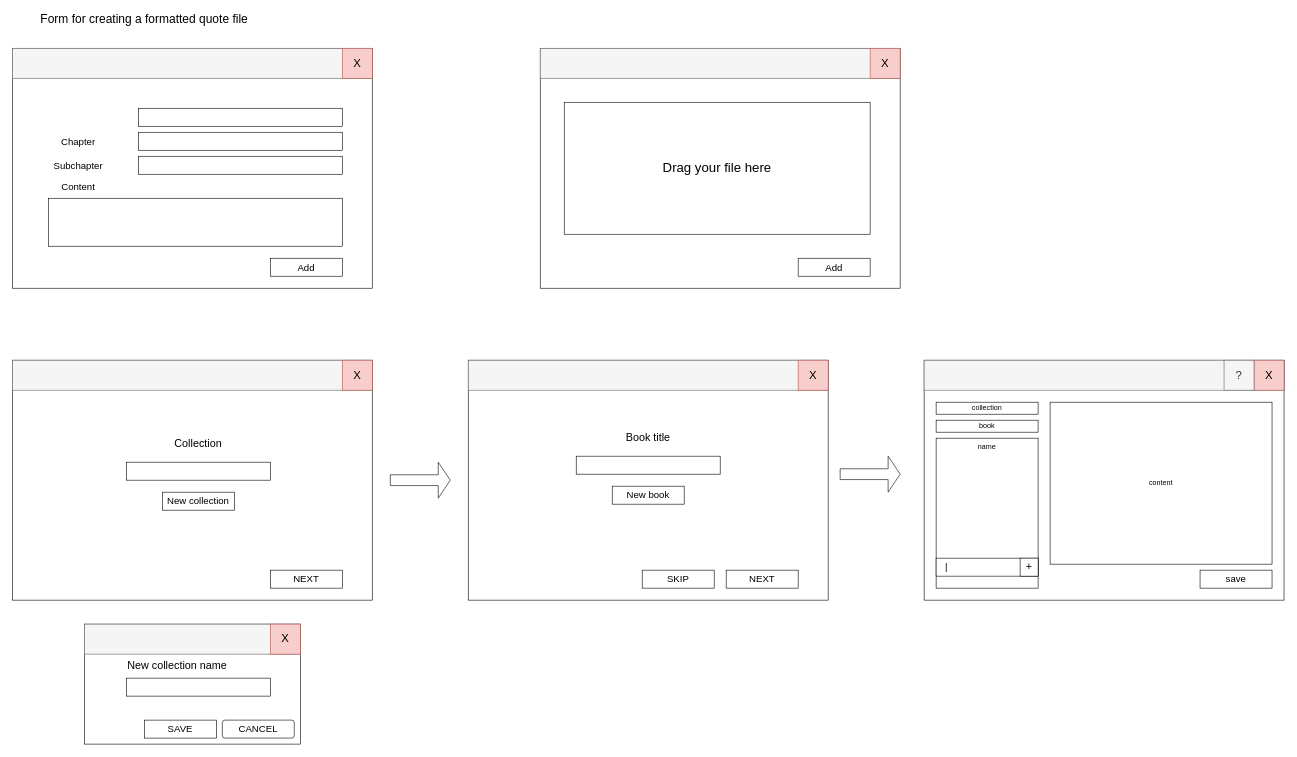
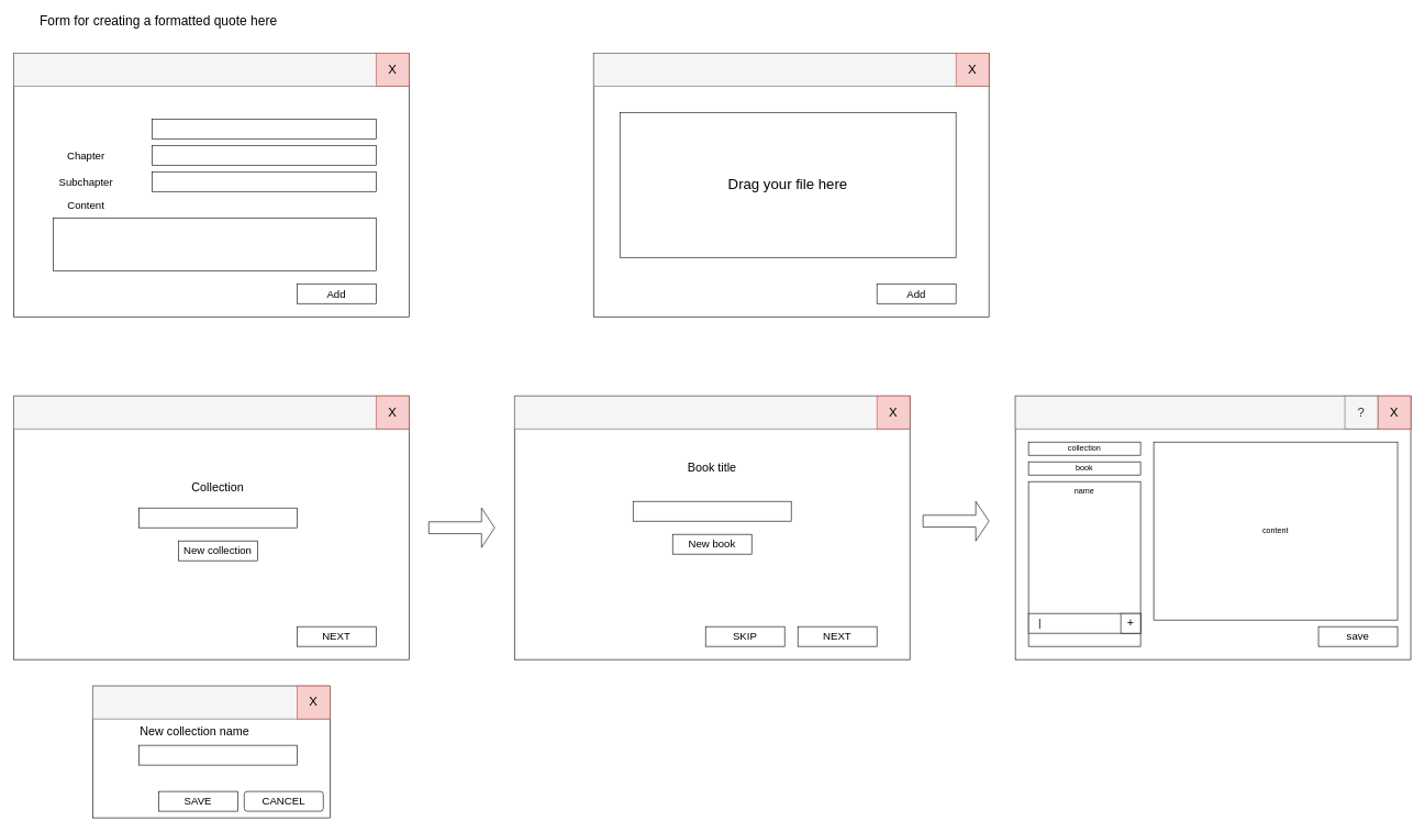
  <mxCell id="0" />
  <mxCell id="1" parent="0" />
  <mxCell id="2" value="" style="rounded=0;whiteSpace=wrap;html=1;" parent="1" vertex="1"><mxGeometry x="20" y="80" width="600" height="400" as="geometry" /></mxCell>
  <mxCell id="3" value="" style="rounded=0;whiteSpace=wrap;html=1;fillColor=#f5f5f5;strokeColor=#666666;fontColor=#333333;" parent="1" vertex="1"><mxGeometry x="20" y="80" width="600" height="50" as="geometry" /></mxCell>
  <mxCell id="4" value="&lt;font style=&quot;font-size: 19px&quot;&gt;X&lt;/font&gt;" style="rounded=0;whiteSpace=wrap;html=1;fillColor=#f8cecc;strokeColor=#b85450;" parent="1" vertex="1"><mxGeometry x="570" y="80" width="50" height="50" as="geometry" /></mxCell>
- <mxCell id="5" value="&lt;font style=&quot;font-size: 20px&quot;&gt;Form for creating a formatted quote file&lt;/font&gt;" style="text;html=1;strokeColor=none;fillColor=none;align=center;verticalAlign=middle;whiteSpace=wrap;rounded=0;" parent="1" vertex="1"><mxGeometry x="20" y="20" width="440" height="20" as="geometry" /></mxCell>
+ <mxCell id="5" value="&lt;font style=&quot;font-size: 20px&quot;&gt;Form for creating a formatted quote here&lt;/font&gt;" style="text;html=1;strokeColor=none;fillColor=none;align=center;verticalAlign=middle;whiteSpace=wrap;rounded=0;" parent="1" vertex="1"><mxGeometry x="20" y="20" width="440" height="20" as="geometry" /></mxCell>
  <mxCell id="6" value="" style="rounded=0;whiteSpace=wrap;html=1;" parent="1" vertex="1"><mxGeometry x="230" y="180" width="340" height="30" as="geometry" /></mxCell>
  <mxCell id="7" value="" style="rounded=0;whiteSpace=wrap;html=1;" parent="1" vertex="1"><mxGeometry x="230" y="220" width="340" height="30" as="geometry" /></mxCell>
  <mxCell id="8" value="&lt;font style=&quot;font-size: 16px&quot;&gt;Chapter&lt;/font&gt;" style="text;html=1;strokeColor=none;fillColor=none;align=center;verticalAlign=middle;whiteSpace=wrap;rounded=0;" parent="1" vertex="1"><mxGeometry x="50" y="225" width="160" height="20" as="geometry" /></mxCell>
  <mxCell id="9" value="" style="rounded=0;whiteSpace=wrap;html=1;" parent="1" vertex="1"><mxGeometry x="230" y="260" width="340" height="30" as="geometry" /></mxCell>
  <mxCell id="10" value="&lt;font style=&quot;font-size: 16px&quot;&gt;Subchapter&lt;/font&gt;" style="text;html=1;strokeColor=none;fillColor=none;align=center;verticalAlign=middle;whiteSpace=wrap;rounded=0;" parent="1" vertex="1"><mxGeometry x="50" y="265" width="160" height="20" as="geometry" /></mxCell>
  <mxCell id="11" value="&lt;font style=&quot;font-size: 16px&quot;&gt;Content&lt;/font&gt;" style="text;html=1;strokeColor=none;fillColor=none;align=center;verticalAlign=middle;whiteSpace=wrap;rounded=0;" parent="1" vertex="1"><mxGeometry x="50" y="300" width="160" height="20" as="geometry" /></mxCell>
  <mxCell id="12" value="" style="rounded=0;whiteSpace=wrap;html=1;" parent="1" vertex="1"><mxGeometry x="80" y="330" width="490" height="80" as="geometry" /></mxCell>
  <mxCell id="13" value="&lt;font style=&quot;font-size: 16px&quot;&gt;Add&lt;/font&gt;" style="rounded=0;whiteSpace=wrap;html=1;" parent="1" vertex="1"><mxGeometry x="450" y="430" width="120" height="30" as="geometry" /></mxCell>
  <mxCell id="14" value="" style="rounded=0;whiteSpace=wrap;html=1;" parent="1" vertex="1"><mxGeometry x="900" y="80" width="600" height="400" as="geometry" /></mxCell>
  <mxCell id="15" value="" style="rounded=0;whiteSpace=wrap;html=1;fillColor=#f5f5f5;strokeColor=#666666;fontColor=#333333;" parent="1" vertex="1"><mxGeometry x="900" y="80" width="600" height="50" as="geometry" /></mxCell>
  <mxCell id="16" value="&lt;font style=&quot;font-size: 19px&quot;&gt;X&lt;/font&gt;" style="rounded=0;whiteSpace=wrap;html=1;fillColor=#f8cecc;strokeColor=#b85450;" parent="1" vertex="1"><mxGeometry x="1450" y="80" width="50" height="50" as="geometry" /></mxCell>
  <mxCell id="17" value="&lt;font style=&quot;font-size: 16px&quot;&gt;Add&lt;/font&gt;" style="rounded=0;whiteSpace=wrap;html=1;" parent="1" vertex="1"><mxGeometry x="1330" y="430" width="120" height="30" as="geometry" /></mxCell>
  <mxCell id="18" value="&lt;font style=&quot;font-size: 22px&quot;&gt;Drag your file here&lt;/font&gt;" style="rounded=0;whiteSpace=wrap;html=1;" parent="1" vertex="1"><mxGeometry x="940" y="170" width="510" height="220" as="geometry" /></mxCell>
  <mxCell id="19" value="" style="rounded=0;whiteSpace=wrap;html=1;" parent="1" vertex="1"><mxGeometry x="780" y="600" width="600" height="400" as="geometry" /></mxCell>
  <mxCell id="20" value="" style="rounded=0;whiteSpace=wrap;html=1;fillColor=#f5f5f5;strokeColor=#666666;fontColor=#333333;" parent="1" vertex="1"><mxGeometry x="780" y="600" width="600" height="50" as="geometry" /></mxCell>
  <mxCell id="21" value="&lt;font style=&quot;font-size: 19px&quot;&gt;X&lt;/font&gt;" style="rounded=0;whiteSpace=wrap;html=1;fillColor=#f8cecc;strokeColor=#b85450;" parent="1" vertex="1"><mxGeometry x="1330" y="600" width="50" height="50" as="geometry" /></mxCell>
  <mxCell id="22" value="&lt;font style=&quot;font-size: 16px&quot;&gt;NEXT&lt;/font&gt;" style="rounded=0;whiteSpace=wrap;html=1;" parent="1" vertex="1"><mxGeometry x="1210" y="950" width="120" height="30" as="geometry" /></mxCell>
- <mxCell id="23" value="&lt;font style=&quot;font-size: 18px&quot;&gt;Book title&lt;/font&gt;" style="text;html=1;strokeColor=none;fillColor=none;align=center;verticalAlign=middle;whiteSpace=wrap;rounded=0;" parent="1" vertex="1"><mxGeometry x="995" y="720" width="170" height="20" as="geometry" /></mxCell>
+ <mxCell id="23" value="&lt;font style=&quot;font-size: 18px&quot;&gt;Book title&lt;/font&gt;" style="text;html=1;strokeColor=none;fillColor=none;align=center;verticalAlign=middle;whiteSpace=wrap;rounded=0;" parent="1" vertex="1"><mxGeometry x="995" y="700" width="170" height="20" as="geometry" /></mxCell>
  <mxCell id="24" value="" style="rounded=0;whiteSpace=wrap;html=1;" parent="1" vertex="1"><mxGeometry x="960" y="760" width="240" height="30" as="geometry" /></mxCell>
  <mxCell id="25" value="" style="shape=singleArrow;whiteSpace=wrap;html=1;" parent="1" vertex="1"><mxGeometry x="650" y="770" width="100" height="60" as="geometry" /></mxCell>
  <mxCell id="26" value="" style="rounded=0;whiteSpace=wrap;html=1;" parent="1" vertex="1"><mxGeometry x="20" y="600" width="600" height="400" as="geometry" /></mxCell>
  <mxCell id="27" value="" style="rounded=0;whiteSpace=wrap;html=1;fillColor=#f5f5f5;strokeColor=#666666;fontColor=#333333;" parent="1" vertex="1"><mxGeometry x="20" y="600" width="600" height="50" as="geometry" /></mxCell>
  <mxCell id="28" value="&lt;font style=&quot;font-size: 19px&quot;&gt;X&lt;/font&gt;" style="rounded=0;whiteSpace=wrap;html=1;fillColor=#f8cecc;strokeColor=#b85450;" parent="1" vertex="1"><mxGeometry x="570" y="600" width="50" height="50" as="geometry" /></mxCell>
  <mxCell id="29" value="&lt;font style=&quot;font-size: 16px&quot;&gt;NEXT&lt;/font&gt;" style="rounded=0;whiteSpace=wrap;html=1;" parent="1" vertex="1"><mxGeometry x="450" y="950" width="120" height="30" as="geometry" /></mxCell>
  <mxCell id="30" value="&lt;font style=&quot;font-size: 18px&quot;&gt;Collection&lt;/font&gt;" style="text;html=1;strokeColor=none;fillColor=none;align=center;verticalAlign=middle;whiteSpace=wrap;rounded=0;" parent="1" vertex="1"><mxGeometry x="245" y="730" width="170" height="20" as="geometry" /></mxCell>
  <mxCell id="31" value="" style="rounded=0;whiteSpace=wrap;html=1;" parent="1" vertex="1"><mxGeometry x="210" y="770" width="240" height="30" as="geometry" /></mxCell>
  <mxCell id="32" value="&lt;font style=&quot;font-size: 16px&quot;&gt;New collection&lt;/font&gt;" style="rounded=0;whiteSpace=wrap;html=1;" parent="1" vertex="1"><mxGeometry x="270" y="820" width="120" height="30" as="geometry" /></mxCell>
  <mxCell id="33" value="" style="shape=singleArrow;whiteSpace=wrap;html=1;" parent="1" vertex="1"><mxGeometry x="1400" y="760" width="100" height="60" as="geometry" /></mxCell>
  <mxCell id="34" value="" style="rounded=0;whiteSpace=wrap;html=1;" parent="1" vertex="1"><mxGeometry x="1540" y="600" width="600" height="400" as="geometry" /></mxCell>
  <mxCell id="35" value="" style="rounded=0;whiteSpace=wrap;html=1;fillColor=#f5f5f5;strokeColor=#666666;fontColor=#333333;" parent="1" vertex="1"><mxGeometry x="1540" y="600" width="600" height="50" as="geometry" /></mxCell>
  <mxCell id="36" value="&lt;font style=&quot;font-size: 19px&quot;&gt;X&lt;/font&gt;" style="rounded=0;whiteSpace=wrap;html=1;fillColor=#f8cecc;strokeColor=#b85450;" parent="1" vertex="1"><mxGeometry x="2090" y="600" width="50" height="50" as="geometry" /></mxCell>
  <mxCell id="37" value="&lt;font style=&quot;font-size: 16px&quot;&gt;save&lt;/font&gt;" style="rounded=0;whiteSpace=wrap;html=1;" parent="1" vertex="1"><mxGeometry x="2000" y="950" width="120" height="30" as="geometry" /></mxCell>
  <mxCell id="38" value="" style="rounded=0;whiteSpace=wrap;html=1;" parent="1" vertex="1"><mxGeometry x="140" y="1040" width="360" height="200" as="geometry" /></mxCell>
  <mxCell id="39" value="" style="rounded=0;whiteSpace=wrap;html=1;fillColor=#f5f5f5;strokeColor=#666666;fontColor=#333333;" parent="1" vertex="1"><mxGeometry x="140" y="1040" width="360" height="50" as="geometry" /></mxCell>
  <mxCell id="40" value="&lt;font style=&quot;font-size: 19px&quot;&gt;X&lt;/font&gt;" style="rounded=0;whiteSpace=wrap;html=1;fillColor=#f8cecc;strokeColor=#b85450;" parent="1" vertex="1"><mxGeometry x="450" y="1040" width="50" height="50" as="geometry" /></mxCell>
  <mxCell id="41" value="&lt;font style=&quot;font-size: 16px&quot;&gt;CANCEL&lt;/font&gt;" style="whiteSpace=wrap;html=1;rounded=1;" parent="1" vertex="1"><mxGeometry x="370" y="1200" width="120" height="30" as="geometry" /></mxCell>
  <mxCell id="42" value="&lt;font style=&quot;font-size: 16px&quot;&gt;SAVE&lt;/font&gt;" style="rounded=0;whiteSpace=wrap;html=1;" parent="1" vertex="1"><mxGeometry x="240" y="1200" width="120" height="30" as="geometry" /></mxCell>
  <mxCell id="43" value="" style="rounded=0;whiteSpace=wrap;html=1;" parent="1" vertex="1"><mxGeometry x="210" y="1130" width="240" height="30" as="geometry" /></mxCell>
  <mxCell id="44" value="&lt;font style=&quot;font-size: 18px&quot;&gt;New collection name&lt;/font&gt;" style="text;html=1;strokeColor=none;fillColor=none;align=center;verticalAlign=middle;whiteSpace=wrap;rounded=0;" parent="1" vertex="1"><mxGeometry x="210" y="1100" width="170" height="20" as="geometry" /></mxCell>
  <mxCell id="45" value="collection" style="rounded=0;whiteSpace=wrap;html=1;" parent="1" vertex="1"><mxGeometry x="1560" y="670" width="170" height="20" as="geometry" /></mxCell>
  <mxCell id="46" value="book" style="rounded=0;whiteSpace=wrap;html=1;" parent="1" vertex="1"><mxGeometry x="1560" y="700" width="170" height="20" as="geometry" /></mxCell>
  <mxCell id="47" value="name" style="rounded=0;whiteSpace=wrap;html=1;verticalAlign=top;" parent="1" vertex="1"><mxGeometry x="1560" y="730" width="170" height="250" as="geometry" /></mxCell>
  <mxCell id="48" value="content" style="rounded=0;whiteSpace=wrap;html=1;" parent="1" vertex="1"><mxGeometry x="1750" y="670" width="370" height="270" as="geometry" /></mxCell>
  <mxCell id="49" value="&lt;font style=&quot;font-size: 16px&quot;&gt;New book&lt;/font&gt;" style="rounded=0;whiteSpace=wrap;html=1;" vertex="1" parent="1"><mxGeometry x="1020" y="810" width="120" height="30" as="geometry" /></mxCell>
  <mxCell id="50" value="&lt;font style=&quot;font-size: 16px&quot;&gt;SKIP&lt;/font&gt;" style="rounded=0;whiteSpace=wrap;html=1;" vertex="1" parent="1"><mxGeometry x="1070" y="950" width="120" height="30" as="geometry" /></mxCell>
  <mxCell id="51" value="&lt;span style=&quot;font-size: 16px&quot;&gt;&amp;nbsp; &amp;nbsp;|&lt;/span&gt;" style="rounded=0;whiteSpace=wrap;html=1;align=left;" vertex="1" parent="1"><mxGeometry x="1560" y="930" width="170" height="30" as="geometry" /></mxCell>
  <mxCell id="52" value="&lt;font style=&quot;font-size: 18px&quot;&gt;+&lt;/font&gt;" style="rounded=0;whiteSpace=wrap;html=1;" vertex="1" parent="1"><mxGeometry x="1700" y="930" width="30" height="30" as="geometry" /></mxCell>
  <mxCell id="53" value="&lt;font style=&quot;font-size: 19px&quot;&gt;?&lt;/font&gt;" style="rounded=0;whiteSpace=wrap;html=1;fillColor=#f5f5f5;strokeColor=#666666;fontColor=#333333;" vertex="1" parent="1"><mxGeometry x="2040" y="600" width="50" height="50" as="geometry" /></mxCell>
